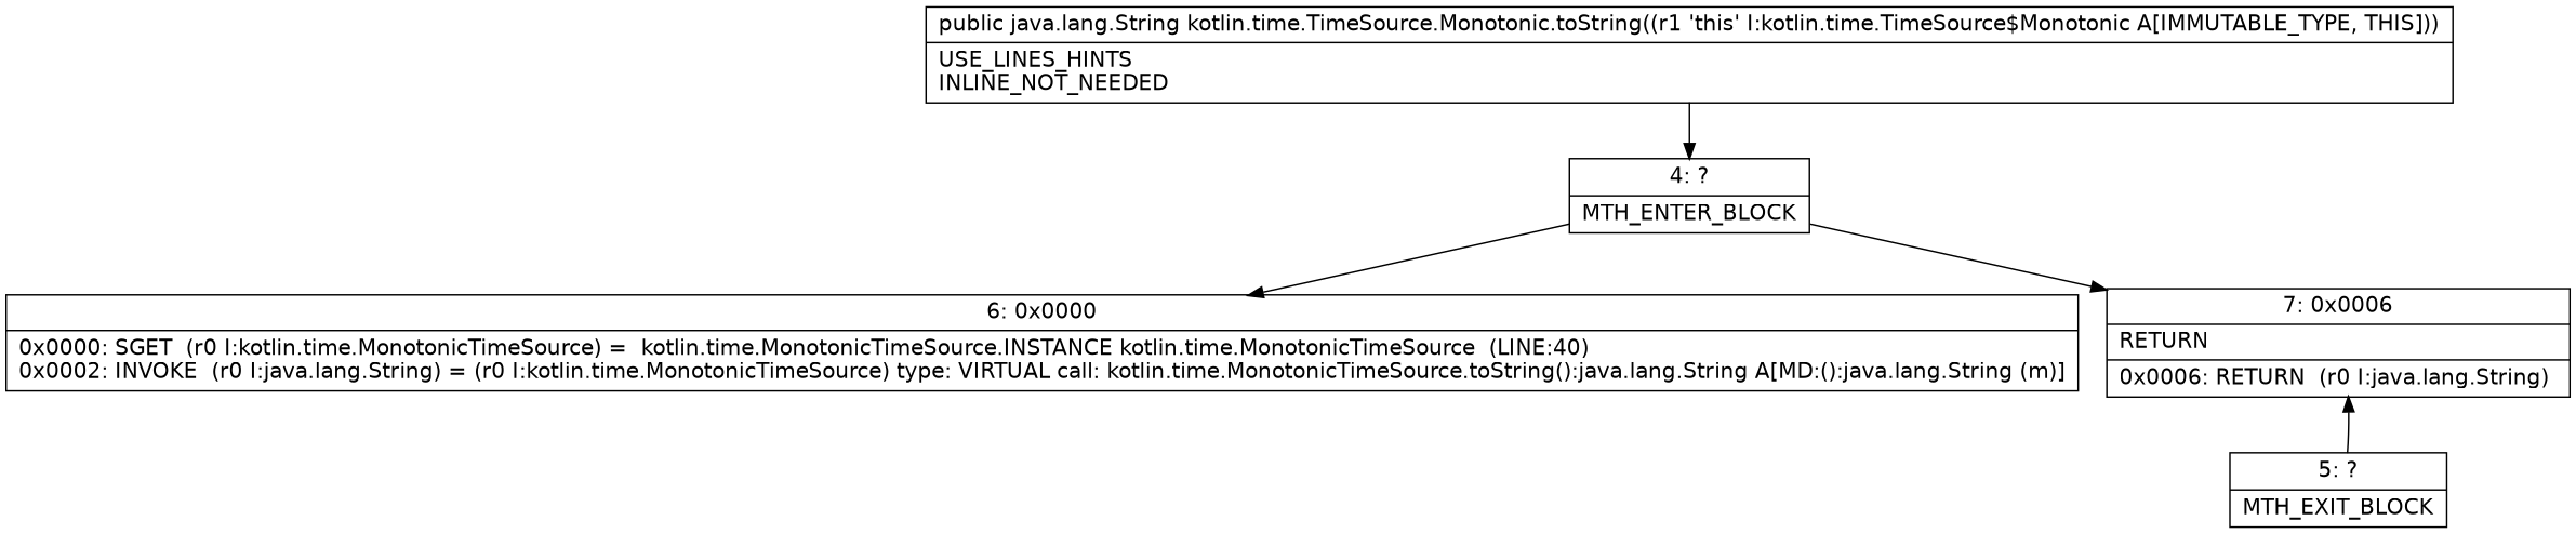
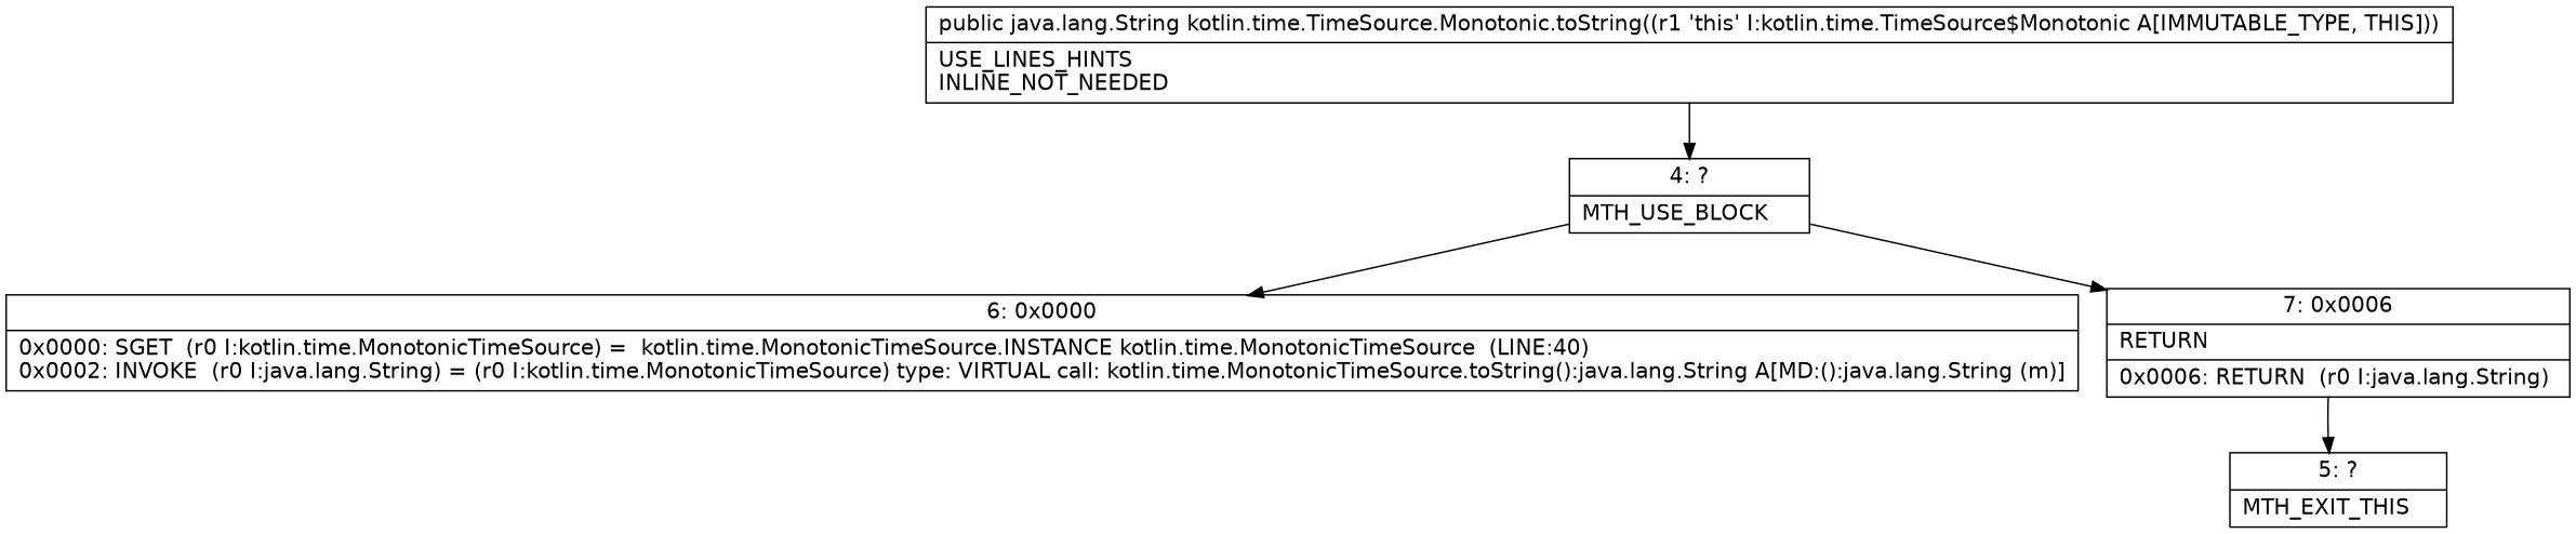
  digraph {
    fontname="DejaVu Sans"
    node [fontname="DejaVu Sans" shape=record]
    edge [fontname="DejaVu Sans"]
-   n1 [label="{4\:\ ?|MTH_ENTER_BLOCK\l}"]
+   n1 [label="{4\:\ ?|MTH_USE_BLOCK\l}"]
    n2 [label="{6\:\ 0x0000|0x0000: SGET  (r0 I:kotlin.time.MonotonicTimeSource) =  kotlin.time.MonotonicTimeSource.INSTANCE kotlin.time.MonotonicTimeSource  (LINE:40)\l0x0002: INVOKE  (r0 I:java.lang.String) = (r0 I:kotlin.time.MonotonicTimeSource) type: VIRTUAL call: kotlin.time.MonotonicTimeSource.toString():java.lang.String A[MD:():java.lang.String (m)]\l}"]
    n3 [label="{7\:\ 0x0006|RETURN\l|0x0006: RETURN  (r0 I:java.lang.String) \l}"]
-   n4 [label="{5\:\ ?|MTH_EXIT_BLOCK\l}"]
+   n4 [label="{5\:\ ?|MTH_EXIT_THIS\l}"]
    n5 [label="{public java.lang.String kotlin.time.TimeSource.Monotonic.toString((r1 'this' I:kotlin.time.TimeSource$Monotonic A[IMMUTABLE_TYPE, THIS]))  | USE_LINES_HINTS\lINLINE_NOT_NEEDED\l}"]
    n1 -> n2
    n1 -> n3
-   n4 -> n3
+   n3 -> n4
    n5 -> n1
  }
